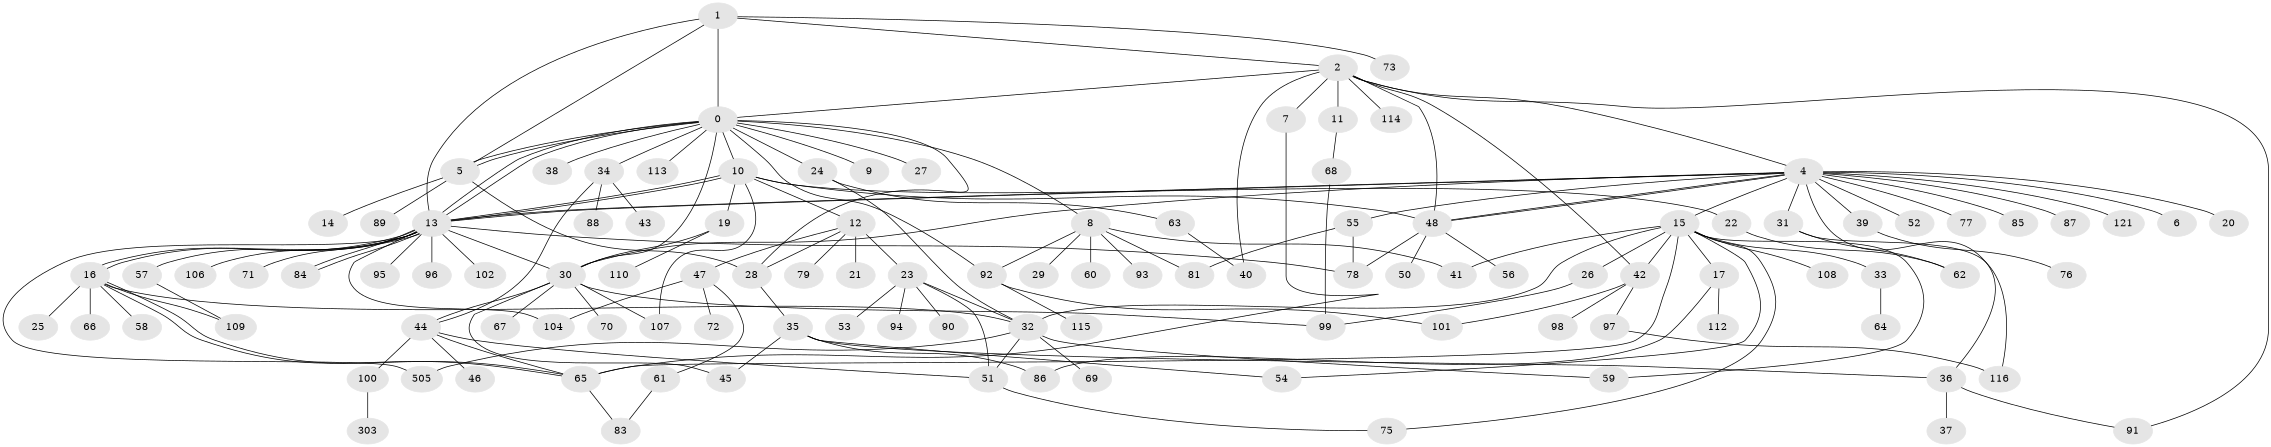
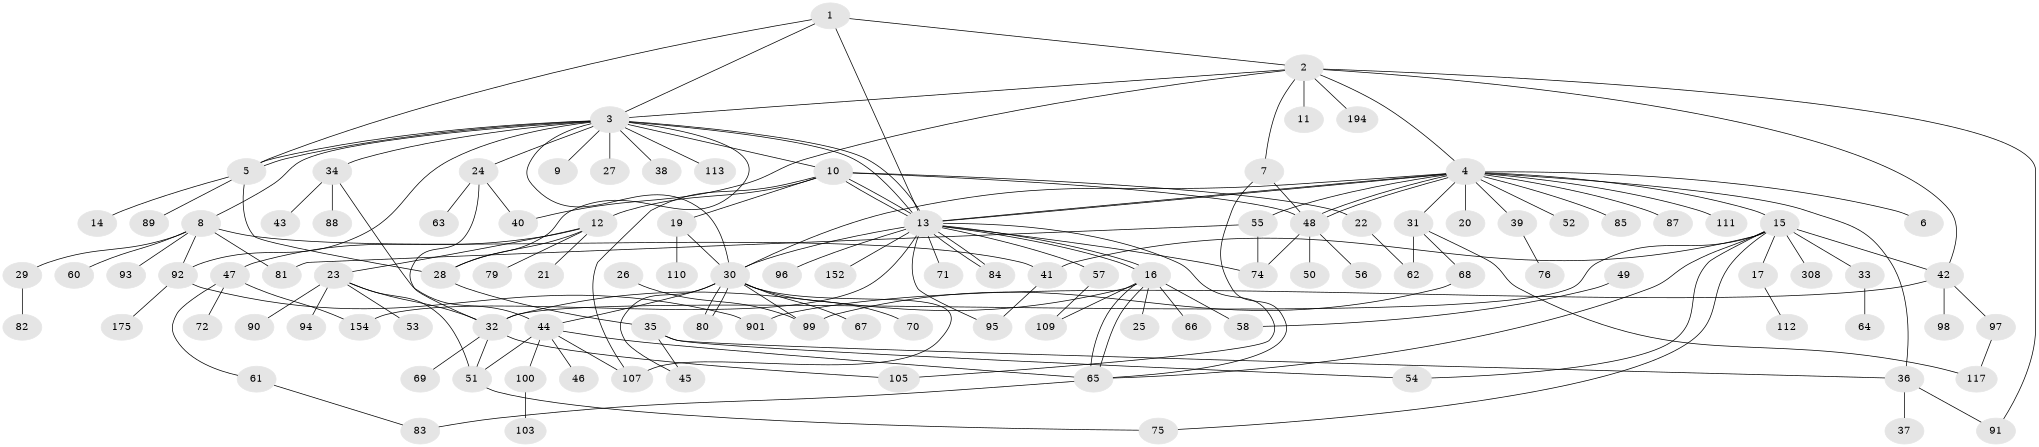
  graph {
    node [color=gray90 style=filled]
    1
    2
-   3 [label=0]
+   3
    5
    13
-   73
    4
    7
    11
    40
    42
    48
    91
-   114
+   114 [label=194]
    8
    9
    10
    24
    27
    28
    30
    34
    38
    92
    113
    14
    89
    16
    57
    71
-   78
+   78 [label=74]
    84
    95
    96
-   102
-   104
-   105 [label=505]
-   106
+   102 [label=152]
+   104 [label=154]
+   105
    6
    15
    20
    31
    36
    39
    52
    55
-   77
    85
    87
-   111 [label=121]
+   111
    65
    68
    97
    98
-   101
+   101 [label=901]
    50
    56
    29
    41
    60
    81
    93
    12
    19
    22
    107
    32
    63
    35
    99
    44
    45
    67
    70
+   80
    43
    88
-   115
+   115 [label=175]
    17
    26
    33
    54
-   59
    75
-   108
+   108 [label=308]
    62
-   116
+   116 [label=117]
    37
    76
    83
+   82
    21
    23
    47
    79
    110
    51
    53
    90
    94
    61
    72
    25
    66
    109
    58
-   86
    112
    69
    64
+   49
    46
    100
-   103 [label=303]
+   103
    1 -- 2
    1 -- 3
    1 -- 5
    1 -- 13
-   1 -- 73
    2 -- 3
    2 -- 4
    2 -- 7
    2 -- 11
    2 -- 40
    2 -- 42
-   2 -- 48
+   7 -- 48
    2 -- 91
    2 -- 114
    3 -- 5
    3 -- 5
    3 -- 13
    3 -- 13
    3 -- 8
    3 -- 9
    3 -- 10
    3 -- 24
    3 -- 27
    3 -- 28
    3 -- 30
    3 -- 34
    3 -- 38
    3 -- 92
    3 -- 113
    5 -- 28
    5 -- 14
    5 -- 89
    13 -- 30
    13 -- 16
    13 -- 16
    13 -- 57
    13 -- 71
    13 -- 78
    13 -- 84
    13 -- 84
    13 -- 95
    13 -- 96
    13 -- 102
    13 -- 104
    13 -- 105
-   13 -- 106
    4 -- 13
    4 -- 13
    4 -- 48
    4 -- 48
    4 -- 30
    4 -- 6
    4 -- 15
    4 -- 20
    4 -- 31
    4 -- 36
    4 -- 39
    4 -- 52
    4 -- 55
-   4 -- 77
    4 -- 85
    4 -- 87
    4 -- 111
    7 -- 65
-   11 -- 68
+   31 -- 68
    42 -- 97
    42 -- 98
    42 -- 101
    48 -- 78
    48 -- 50
    48 -- 56
    8 -- 92
    8 -- 29
    8 -- 41
    8 -- 60
    8 -- 81
    8 -- 93
    10 -- 13
    10 -- 13
    10 -- 48
    10 -- 12
    10 -- 19
    10 -- 22
    10 -- 107
-   63 -- 40
+   24 -- 40
    24 -- 32
    24 -- 63
    28 -- 35
    30 -- 107
    30 -- 99
    30 -- 44
    30 -- 45
    30 -- 67
    30 -- 70
+   30 -- 80
+   30 -- 80
    34 -- 44
    34 -- 43
    34 -- 88
    92 -- 101
    92 -- 115
    16 -- 65
    16 -- 65
    16 -- 32
    16 -- 25
    16 -- 66
    16 -- 109
    16 -- 58
    57 -- 109
    15 -- 42
    15 -- 65
    15 -- 41
    15 -- 32
    15 -- 17
-   15 -- 26
    15 -- 33
    15 -- 54
-   15 -- 59
    15 -- 75
    15 -- 108
    31 -- 62
    31 -- 116
    36 -- 91
    36 -- 37
    39 -- 76
    55 -- 78
    55 -- 81
    65 -- 83
    68 -- 99
    97 -- 116
+   29 -- 82
+   41 -- 95
    12 -- 28
    12 -- 21
    12 -- 23
    12 -- 47
    12 -- 79
    19 -- 30
    19 -- 110
    22 -- 62
    32 -- 105
-   32 -- 59
    32 -- 51
    32 -- 69
    35 -- 36
    35 -- 45
    35 -- 54
-   35 -- 86
    44 -- 65
+   44 -- 107
    44 -- 51
    44 -- 46
    44 -- 100
-   17 -- 86
    17 -- 112
    26 -- 99
    33 -- 64
    23 -- 32
    23 -- 51
    23 -- 53
    23 -- 90
    23 -- 94
    47 -- 104
    47 -- 61
    47 -- 72
    51 -- 75
    61 -- 83
+   49 -- 58
    100 -- 103
  }
